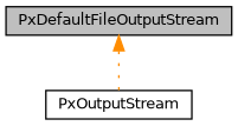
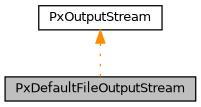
  digraph {
    node [color=black fontname=Helvetica fontsize=10 shape=record style=filled]
    n1 [fillcolor=grey75 fontcolor=black height=0.2 label=PxDefaultFileOutputStream width=0.4]
    n2 [fillcolor=white height=0.2 label=PxOutputStream width=0.4]
-   n1 -> n2 [color=darkorange dir=back fontname=Helvetica fontsize=10 labelfontname=Helvetica labelfontsize=10 style=dotted]
+   n2 -> n1 [color=darkorange dir=back fontname=Helvetica fontsize=10 labelfontname=Helvetica labelfontsize=10 style=dotted]
  }
